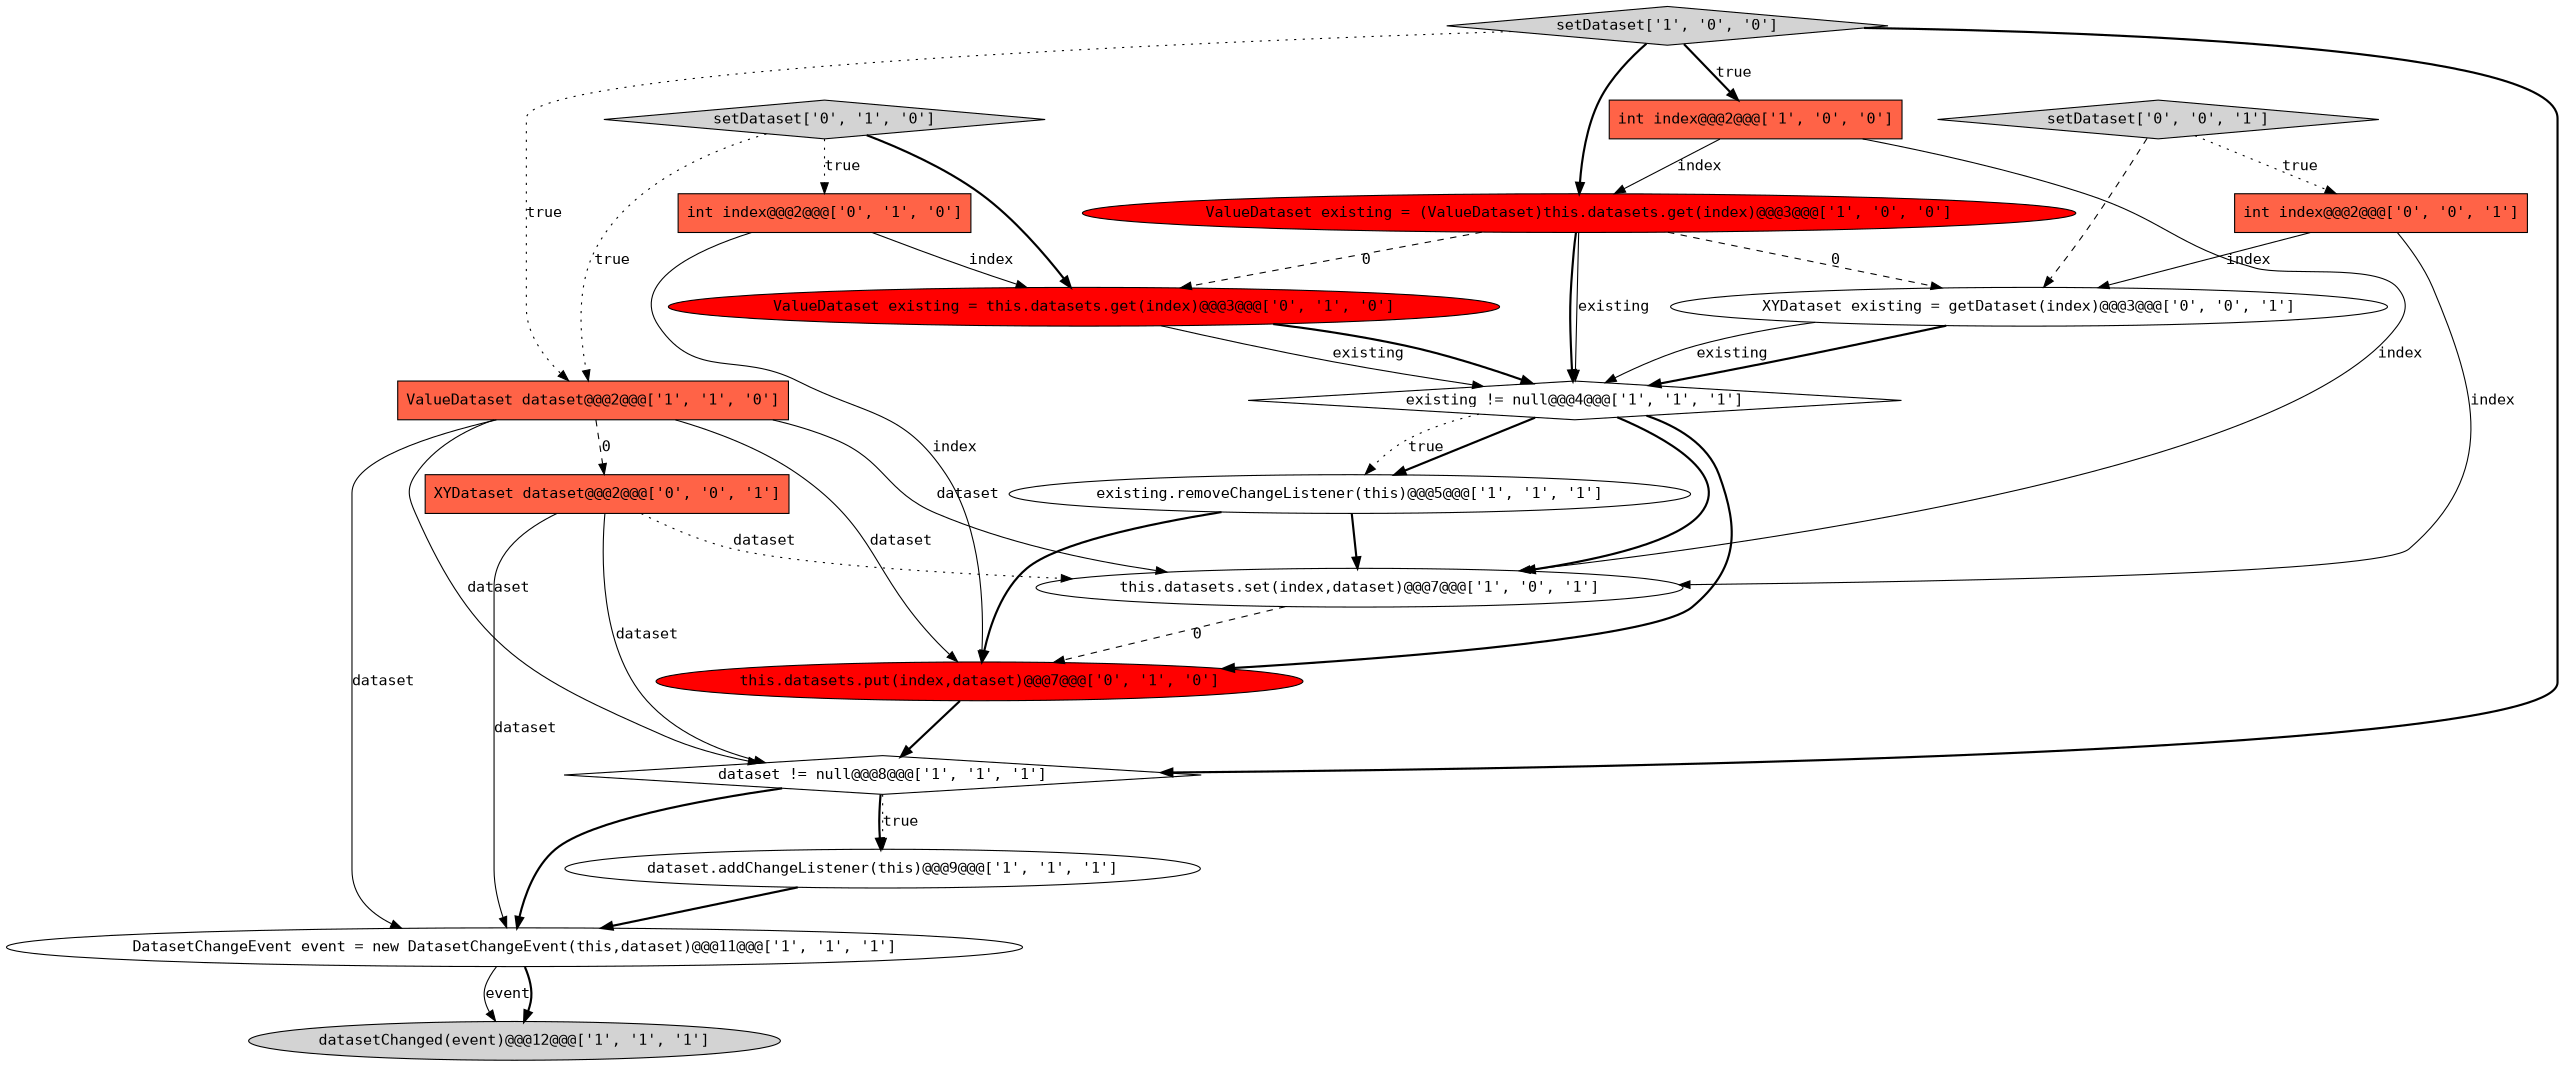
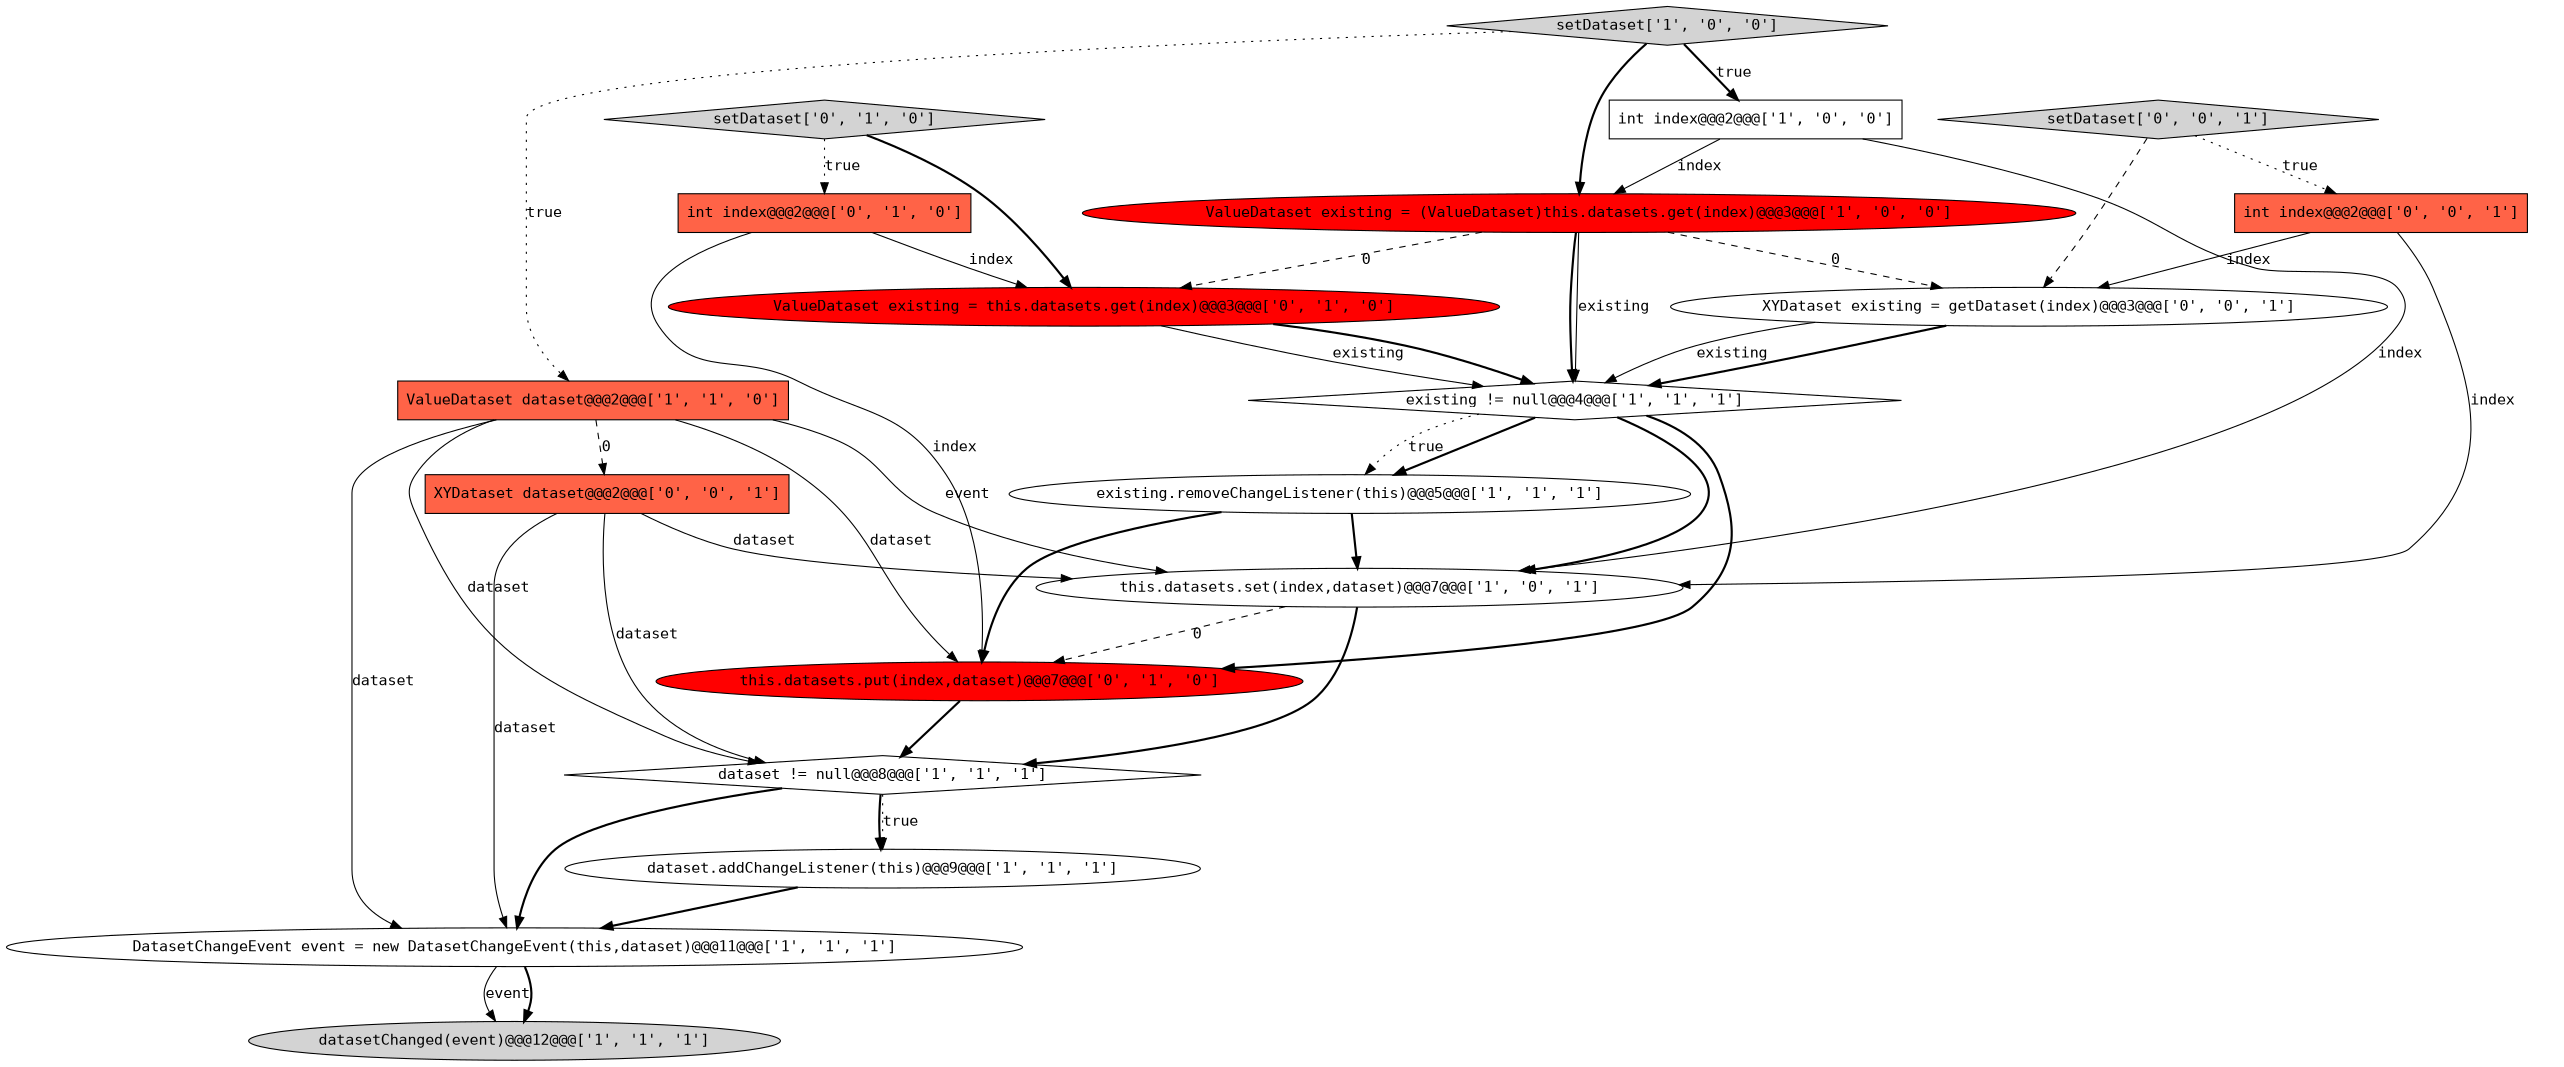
  digraph {
    fontname="DejaVu Sans Mono"
    node [fillcolor=white fontname="DejaVu Sans Mono" shape=ellipse style=filled]
    edge [fontname="DejaVu Sans Mono" style=bold]
    n1 [fillcolor=lightgray label="setDataset['0', '0', '1']" shape=diamond]
    n2 [label="XYDataset existing = getDataset(index)@@@3@@@['0', '0', '1']"]
    n3 [fillcolor=tomato label="int index@@@2@@@['0', '0', '1']" shape=box]
    n4 [label="existing != null@@@4@@@['1', '1', '1']" shape=diamond]
    n5 [label="this.datasets.set(index,dataset)@@@7@@@['1', '0', '1']"]
    n6 [fillcolor=tomato label="XYDataset dataset@@@2@@@['0', '0', '1']" shape=box]
    n7 [label="DatasetChangeEvent event = new DatasetChangeEvent(this,dataset)@@@11@@@['1', '1', '1']"]
    n8 [label="dataset != null@@@8@@@['1', '1', '1']" shape=diamond]
    n9 [fillcolor=red label="this.datasets.put(index,dataset)@@@7@@@['0', '1', '0']"]
    n10 [label="existing.removeChangeListener(this)@@@5@@@['1', '1', '1']"]
    n11 [label="dataset.addChangeListener(this)@@@9@@@['1', '1', '1']"]
    n12 [fillcolor=lightgray label="datasetChanged(event)@@@12@@@['1', '1', '1']"]
-   n13 [fillcolor=tomato label="int index@@@2@@@['1', '0', '0']" shape=box]
+   n13 [label="int index@@@2@@@['1', '0', '0']" shape=box]
    n14 [fillcolor=red label="ValueDataset existing = (ValueDataset)this.datasets.get(index)@@@3@@@['1', '0', '0']"]
    n15 [fillcolor=red label="ValueDataset existing = this.datasets.get(index)@@@3@@@['0', '1', '0']"]
    n16 [fillcolor=lightgray label="setDataset['1', '0', '0']" shape=diamond]
    n17 [fillcolor=tomato label="ValueDataset dataset@@@2@@@['1', '1', '0']" shape=box]
    n18 [fillcolor=tomato label="int index@@@2@@@['0', '1', '0']" shape=box]
    n19 [fillcolor=lightgray label="setDataset['0', '1', '0']" shape=diamond]
    n1 -> n2 [style=dashed]
    n1 -> n3 [label=true style=dotted]
    n2 -> n4
    n2 -> n4 [label=existing style=solid]
    n3 -> n2 [label=index style=solid]
    n3 -> n5 [label=index style=solid]
    n4 -> n5
    n4 -> n9
    n4 -> n10
    n4 -> n10 [label=true style=dotted]
-   n16 -> n8
+   n5 -> n8
    n5 -> n9 [label=0 style=dashed]
-   n6 -> n5 [label=dataset style=dotted]
+   n6 -> n5 [label=dataset style=solid]
    n6 -> n7 [label=dataset style=solid]
    n6 -> n8 [label=dataset style=solid]
    n7 -> n12 [label=event style=solid]
    n7 -> n12
    n8 -> n7
    n8 -> n11
    n8 -> n11 [label=true style=dotted]
    n9 -> n8
    n10 -> n5
    n10 -> n9
    n11 -> n7
    n13 -> n5 [label=index style=solid]
    n13 -> n14 [label=index style=solid]
    n14 -> n2 [label=0 style=dashed]
    n14 -> n4 [label=existing style=solid]
    n14 -> n4
    n14 -> n15 [label=0 style=dashed]
    n15 -> n4 [label=existing style=solid]
    n15 -> n4
    n16 -> n13 [label=true]
    n16 -> n14
    n16 -> n17 [label=true style=dotted]
-   n17 -> n5 [label=dataset style=solid]
+   n17 -> n5 [label=event style=solid]
    n17 -> n6 [label=0 style=dashed]
    n17 -> n7 [label=dataset style=solid]
    n17 -> n8 [label=dataset style=solid]
    n17 -> n9 [label=dataset style=solid]
    n18 -> n9 [label=index style=solid]
    n18 -> n15 [label=index style=solid]
    n19 -> n15
-   n19 -> n17 [label=true style=dotted]
    n19 -> n18 [label=true style=dotted]
  }
